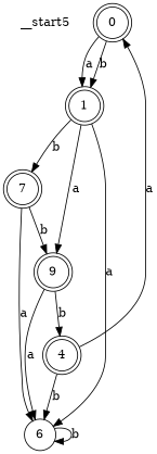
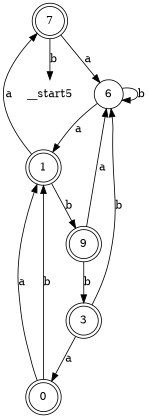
  digraph {
    rankdir=TB
    node [shape=doublecircle color=black fillcolor=white style="rounded,filled"]
    n1 [label=__start5 shape=none color="" fillcolor="" style=""]
    n2 [label=0]
    n3 [label=1]
    n4 [label=9]
    n5 [label=7]
    n6 [label=6 shape=circle style=filled]
-   n7 [label=4]
+   n7 [label=3]
    n2 -> n3 [label=a]
    n2 -> n3 [label=b]
-   n3 -> n4 [label=a]
-   n3 -> n5 [label=b]
+   n3 -> n4 [label=b]
+   n3 -> n5 [label=a]
    n4 -> n6 [label=a]
    n4 -> n7 [label=b]
-   n5 -> n4 [label=b]
+   n5 -> n1 [label=b]
    n5 -> n6 [label=a]
-   n3 -> n6 [label=a]
+   n6 -> n3 [label=a]
    n6 -> n6 [label=b]
    n7 -> n2 [label=a]
    n7 -> n6 [label=b]
  }
